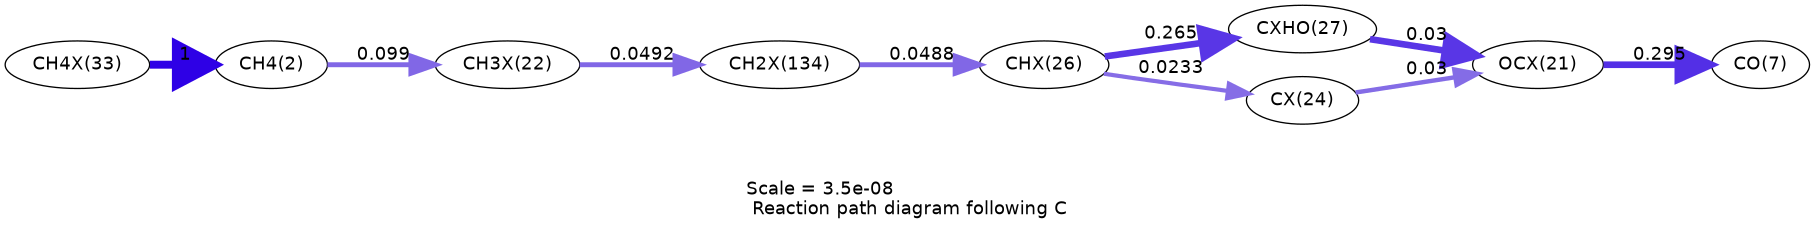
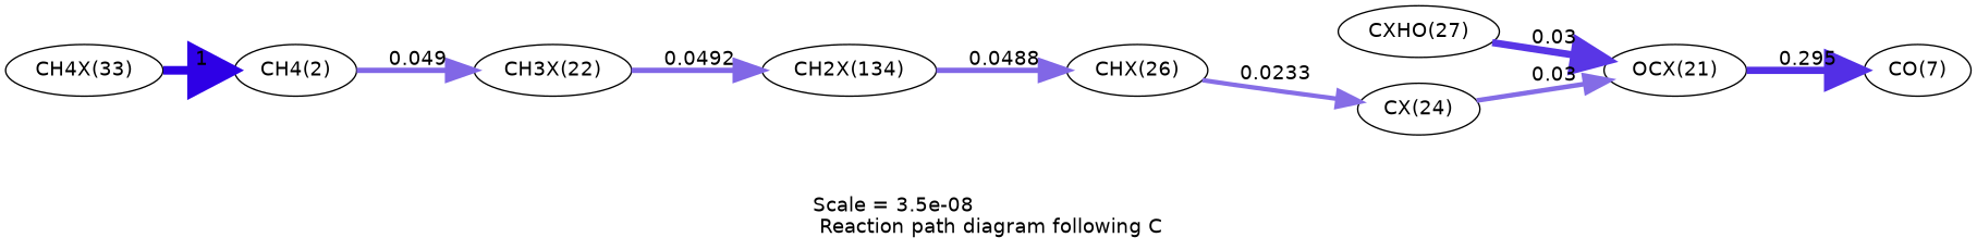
  digraph {
    fontname=Helvetica
    label="Scale = 3.5e-08\l Reaction path diagram following C"
    rankdir=LR
    node [fontname=Helvetica]
    edge [arrowsize=1.86 color="0.7, 0.549, 0.9" fontname=Helvetica penwidth=3.72]
    n1 [label="CH4X(33)"]
    n2 [label="CH4(2)"]
    n3 [label="CH3X(22)"]
    n4 [label="CH2X(134)"]
    n5 [label="CHX(26)"]
    n6 [label="CXHO(27)"]
    n7 [label="CX(24)"]
    n8 [label="OCX(21)"]
    n9 [label="CO(7)"]
    n1 -> n2 [arrowsize=3 color="0.7, 1.5, 0.9" label=" 1" penwidth=6]
-   n2 -> n3 [label=" 0.099"]
+   n2 -> n3 [label=" 0.049"]
    n3 -> n4 [label=" 0.0492" penwidth=3.73]
    n4 -> n5 [label=" 0.0488"]
-   n5 -> n6 [arrowsize=2.5 color="0.7, 0.765, 0.9" label=" 0.265" penwidth=5]
    n5 -> n7 [arrowsize=1.58 color="0.7, 0.523, 0.9" label=" 0.0233" penwidth=3.16]
    n6 -> n8 [arrowsize=2.5 color="0.7, 0.765, 0.9" label=" 0.03" penwidth=5]
    n7 -> n8 [arrowsize=1.68 color="0.7, 0.53, 0.9" label=" 0.03" penwidth=3.35]
    n8 -> n9 [arrowsize=2.54 color="0.7, 0.795, 0.9" label=" 0.295" penwidth=5.08]
  }
